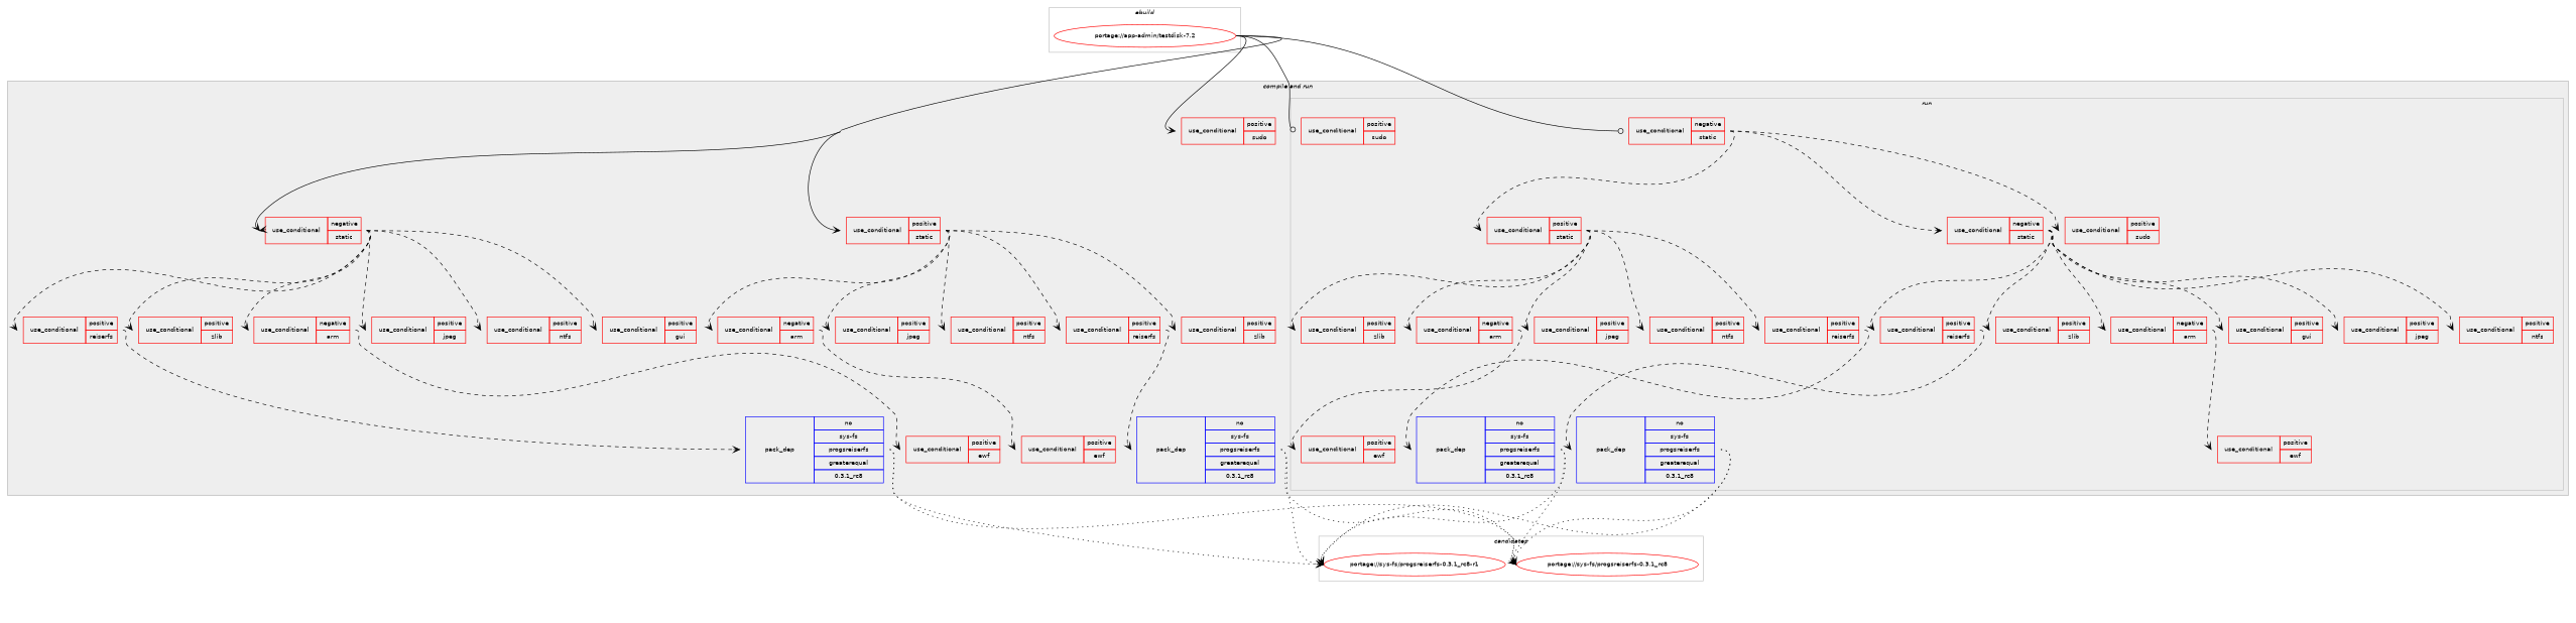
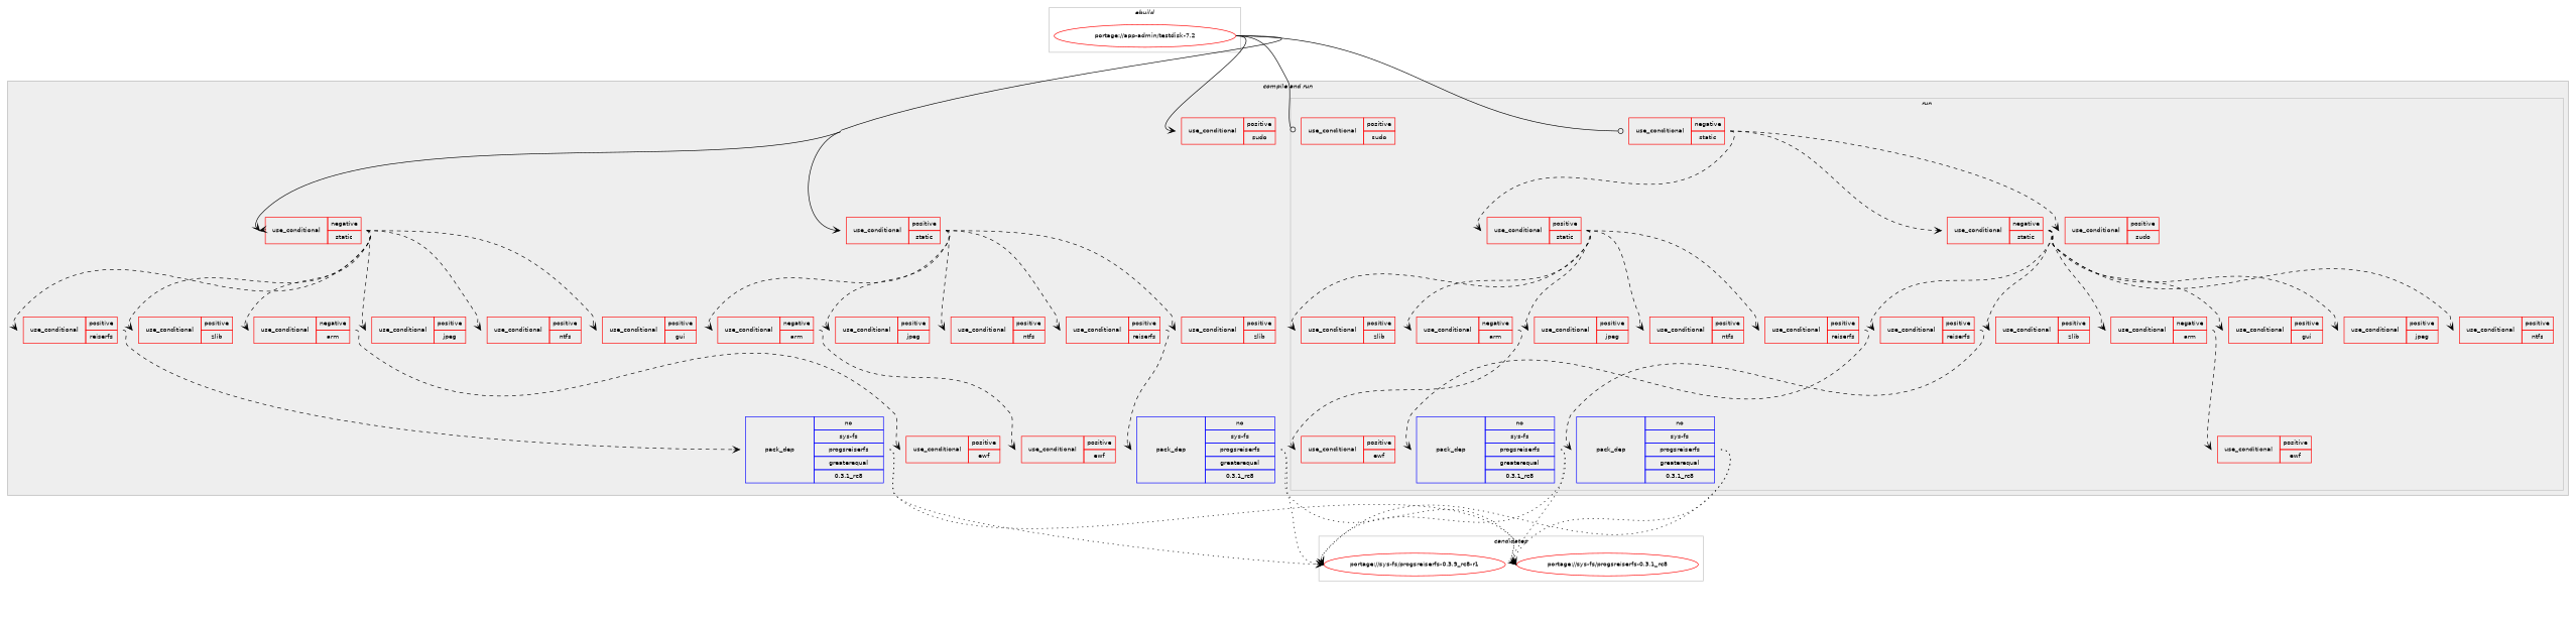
  digraph {
    compound=true
    concentrate=true
    fontname=Helvetica
    fontsize=10
    newrank=true
    rankdir=TB
    ranksep=1.5
    node [color=red fontname=Helvetica fontsize=10 shape=none]
    edge [arrowhead=vee headport=w style=dashed tailport=e weight=20]
    n1 [label="portage://app-admin/testdisk-7.2" width=4 shape=""]
    n2 [label=<<TABLE BORDER="0" CELLBORDER="1" CELLSPACING="0" CELLPADDING="4"><TR><TD ROWSPAN="3" CELLPADDING="10">use_conditional</TD></TR><TR><TD>positive</TD></TR><TR><TD>jpeg</TD></TR></TABLE>>]
    n3 [label=<<TABLE BORDER="0" CELLBORDER="1" CELLSPACING="0" CELLPADDING="4"><TR><TD ROWSPAN="3" CELLPADDING="10">use_conditional</TD></TR><TR><TD>positive</TD></TR><TR><TD>ntfs</TD></TR></TABLE>>]
    n4 [label=<<TABLE BORDER="0" CELLBORDER="1" CELLSPACING="0" CELLPADDING="4"><TR><TD ROWSPAN="3" CELLPADDING="10">use_conditional</TD></TR><TR><TD>positive</TD></TR><TR><TD>gui</TD></TR></TABLE>>]
    n5 [color=blue label=<<TABLE BORDER="0" CELLBORDER="1" CELLSPACING="0" CELLPADDING="4" WIDTH="220"><TR><TD ROWSPAN="6" CELLPADDING="30">pack_dep</TD></TR><TR><TD WIDTH="110">no</TD></TR><TR><TD>sys-fs</TD></TR><TR><TD>progsreiserfs</TD></TR><TR><TD>greaterequal</TD></TR><TR><TD>0.3.1_rc8</TD></TR></TABLE>>]
    n6 [label=<<TABLE BORDER="0" CELLBORDER="1" CELLSPACING="0" CELLPADDING="4"><TR><TD ROWSPAN="3" CELLPADDING="10">use_conditional</TD></TR><TR><TD>positive</TD></TR><TR><TD>reiserfs</TD></TR></TABLE>>]
    n7 [label=<<TABLE BORDER="0" CELLBORDER="1" CELLSPACING="0" CELLPADDING="4"><TR><TD ROWSPAN="3" CELLPADDING="10">use_conditional</TD></TR><TR><TD>positive</TD></TR><TR><TD>zlib</TD></TR></TABLE>>]
    n8 [label=<<TABLE BORDER="0" CELLBORDER="1" CELLSPACING="0" CELLPADDING="4"><TR><TD ROWSPAN="3" CELLPADDING="10">use_conditional</TD></TR><TR><TD>positive</TD></TR><TR><TD>ewf</TD></TR></TABLE>>]
    n9 [label=<<TABLE BORDER="0" CELLBORDER="1" CELLSPACING="0" CELLPADDING="4"><TR><TD ROWSPAN="3" CELLPADDING="10">use_conditional</TD></TR><TR><TD>negative</TD></TR><TR><TD>arm</TD></TR></TABLE>>]
    n10 [label=<<TABLE BORDER="0" CELLBORDER="1" CELLSPACING="0" CELLPADDING="4"><TR><TD ROWSPAN="3" CELLPADDING="10">use_conditional</TD></TR><TR><TD>negative</TD></TR><TR><TD>static</TD></TR></TABLE>>]
    n11 [label=<<TABLE BORDER="0" CELLBORDER="1" CELLSPACING="0" CELLPADDING="4"><TR><TD ROWSPAN="3" CELLPADDING="10">use_conditional</TD></TR><TR><TD>positive</TD></TR><TR><TD>jpeg</TD></TR></TABLE>>]
    n12 [label=<<TABLE BORDER="0" CELLBORDER="1" CELLSPACING="0" CELLPADDING="4"><TR><TD ROWSPAN="3" CELLPADDING="10">use_conditional</TD></TR><TR><TD>positive</TD></TR><TR><TD>ntfs</TD></TR></TABLE>>]
    n13 [color=blue label=<<TABLE BORDER="0" CELLBORDER="1" CELLSPACING="0" CELLPADDING="4" WIDTH="220"><TR><TD ROWSPAN="6" CELLPADDING="30">pack_dep</TD></TR><TR><TD WIDTH="110">no</TD></TR><TR><TD>sys-fs</TD></TR><TR><TD>progsreiserfs</TD></TR><TR><TD>greaterequal</TD></TR><TR><TD>0.3.1_rc8</TD></TR></TABLE>>]
    n14 [label=<<TABLE BORDER="0" CELLBORDER="1" CELLSPACING="0" CELLPADDING="4"><TR><TD ROWSPAN="3" CELLPADDING="10">use_conditional</TD></TR><TR><TD>positive</TD></TR><TR><TD>reiserfs</TD></TR></TABLE>>]
    n15 [label=<<TABLE BORDER="0" CELLBORDER="1" CELLSPACING="0" CELLPADDING="4"><TR><TD ROWSPAN="3" CELLPADDING="10">use_conditional</TD></TR><TR><TD>positive</TD></TR><TR><TD>zlib</TD></TR></TABLE>>]
    n16 [label=<<TABLE BORDER="0" CELLBORDER="1" CELLSPACING="0" CELLPADDING="4"><TR><TD ROWSPAN="3" CELLPADDING="10">use_conditional</TD></TR><TR><TD>positive</TD></TR><TR><TD>ewf</TD></TR></TABLE>>]
    n17 [label=<<TABLE BORDER="0" CELLBORDER="1" CELLSPACING="0" CELLPADDING="4"><TR><TD ROWSPAN="3" CELLPADDING="10">use_conditional</TD></TR><TR><TD>negative</TD></TR><TR><TD>arm</TD></TR></TABLE>>]
    n18 [label=<<TABLE BORDER="0" CELLBORDER="1" CELLSPACING="0" CELLPADDING="4"><TR><TD ROWSPAN="3" CELLPADDING="10">use_conditional</TD></TR><TR><TD>positive</TD></TR><TR><TD>static</TD></TR></TABLE>>]
    n19 [label=<<TABLE BORDER="0" CELLBORDER="1" CELLSPACING="0" CELLPADDING="4"><TR><TD ROWSPAN="3" CELLPADDING="10">use_conditional</TD></TR><TR><TD>positive</TD></TR><TR><TD>sudo</TD></TR></TABLE>>]
    n20 [label=<<TABLE BORDER="0" CELLBORDER="1" CELLSPACING="0" CELLPADDING="4"><TR><TD ROWSPAN="3" CELLPADDING="10">use_conditional</TD></TR><TR><TD>positive</TD></TR><TR><TD>sudo</TD></TR></TABLE>>]
    n21 [label=<<TABLE BORDER="0" CELLBORDER="1" CELLSPACING="0" CELLPADDING="4"><TR><TD ROWSPAN="3" CELLPADDING="10">use_conditional</TD></TR><TR><TD>positive</TD></TR><TR><TD>jpeg</TD></TR></TABLE>>]
    n22 [label=<<TABLE BORDER="0" CELLBORDER="1" CELLSPACING="0" CELLPADDING="4"><TR><TD ROWSPAN="3" CELLPADDING="10">use_conditional</TD></TR><TR><TD>positive</TD></TR><TR><TD>ntfs</TD></TR></TABLE>>]
    n23 [color=blue label=<<TABLE BORDER="0" CELLBORDER="1" CELLSPACING="0" CELLPADDING="4" WIDTH="220"><TR><TD ROWSPAN="6" CELLPADDING="30">pack_dep</TD></TR><TR><TD WIDTH="110">no</TD></TR><TR><TD>sys-fs</TD></TR><TR><TD>progsreiserfs</TD></TR><TR><TD>greaterequal</TD></TR><TR><TD>0.3.1_rc8</TD></TR></TABLE>>]
    n24 [label=<<TABLE BORDER="0" CELLBORDER="1" CELLSPACING="0" CELLPADDING="4"><TR><TD ROWSPAN="3" CELLPADDING="10">use_conditional</TD></TR><TR><TD>positive</TD></TR><TR><TD>reiserfs</TD></TR></TABLE>>]
    n25 [label=<<TABLE BORDER="0" CELLBORDER="1" CELLSPACING="0" CELLPADDING="4"><TR><TD ROWSPAN="3" CELLPADDING="10">use_conditional</TD></TR><TR><TD>positive</TD></TR><TR><TD>zlib</TD></TR></TABLE>>]
    n26 [label=<<TABLE BORDER="0" CELLBORDER="1" CELLSPACING="0" CELLPADDING="4"><TR><TD ROWSPAN="3" CELLPADDING="10">use_conditional</TD></TR><TR><TD>positive</TD></TR><TR><TD>ewf</TD></TR></TABLE>>]
    n27 [label=<<TABLE BORDER="0" CELLBORDER="1" CELLSPACING="0" CELLPADDING="4"><TR><TD ROWSPAN="3" CELLPADDING="10">use_conditional</TD></TR><TR><TD>negative</TD></TR><TR><TD>arm</TD></TR></TABLE>>]
    n28 [label=<<TABLE BORDER="0" CELLBORDER="1" CELLSPACING="0" CELLPADDING="4"><TR><TD ROWSPAN="3" CELLPADDING="10">use_conditional</TD></TR><TR><TD>positive</TD></TR><TR><TD>static</TD></TR></TABLE>>]
    n29 [label=<<TABLE BORDER="0" CELLBORDER="1" CELLSPACING="0" CELLPADDING="4"><TR><TD ROWSPAN="3" CELLPADDING="10">use_conditional</TD></TR><TR><TD>positive</TD></TR><TR><TD>gui</TD></TR></TABLE>>]
    n30 [label=<<TABLE BORDER="0" CELLBORDER="1" CELLSPACING="0" CELLPADDING="4"><TR><TD ROWSPAN="3" CELLPADDING="10">use_conditional</TD></TR><TR><TD>positive</TD></TR><TR><TD>jpeg</TD></TR></TABLE>>]
    n31 [label=<<TABLE BORDER="0" CELLBORDER="1" CELLSPACING="0" CELLPADDING="4"><TR><TD ROWSPAN="3" CELLPADDING="10">use_conditional</TD></TR><TR><TD>positive</TD></TR><TR><TD>ntfs</TD></TR></TABLE>>]
    n32 [color=blue label=<<TABLE BORDER="0" CELLBORDER="1" CELLSPACING="0" CELLPADDING="4" WIDTH="220"><TR><TD ROWSPAN="6" CELLPADDING="30">pack_dep</TD></TR><TR><TD WIDTH="110">no</TD></TR><TR><TD>sys-fs</TD></TR><TR><TD>progsreiserfs</TD></TR><TR><TD>greaterequal</TD></TR><TR><TD>0.3.1_rc8</TD></TR></TABLE>>]
    n33 [label=<<TABLE BORDER="0" CELLBORDER="1" CELLSPACING="0" CELLPADDING="4"><TR><TD ROWSPAN="3" CELLPADDING="10">use_conditional</TD></TR><TR><TD>positive</TD></TR><TR><TD>reiserfs</TD></TR></TABLE>>]
    n34 [label=<<TABLE BORDER="0" CELLBORDER="1" CELLSPACING="0" CELLPADDING="4"><TR><TD ROWSPAN="3" CELLPADDING="10">use_conditional</TD></TR><TR><TD>positive</TD></TR><TR><TD>zlib</TD></TR></TABLE>>]
    n35 [label=<<TABLE BORDER="0" CELLBORDER="1" CELLSPACING="0" CELLPADDING="4"><TR><TD ROWSPAN="3" CELLPADDING="10">use_conditional</TD></TR><TR><TD>positive</TD></TR><TR><TD>ewf</TD></TR></TABLE>>]
    n36 [label=<<TABLE BORDER="0" CELLBORDER="1" CELLSPACING="0" CELLPADDING="4"><TR><TD ROWSPAN="3" CELLPADDING="10">use_conditional</TD></TR><TR><TD>negative</TD></TR><TR><TD>arm</TD></TR></TABLE>>]
    n37 [label=<<TABLE BORDER="0" CELLBORDER="1" CELLSPACING="0" CELLPADDING="4"><TR><TD ROWSPAN="3" CELLPADDING="10">use_conditional</TD></TR><TR><TD>negative</TD></TR><TR><TD>static</TD></TR></TABLE>>]
    n38 [label=<<TABLE BORDER="0" CELLBORDER="1" CELLSPACING="0" CELLPADDING="4"><TR><TD ROWSPAN="3" CELLPADDING="10">use_conditional</TD></TR><TR><TD>negative</TD></TR><TR><TD>static</TD></TR></TABLE>>]
    n39 [label=<<TABLE BORDER="0" CELLBORDER="1" CELLSPACING="0" CELLPADDING="4"><TR><TD ROWSPAN="3" CELLPADDING="10">use_conditional</TD></TR><TR><TD>positive</TD></TR><TR><TD>sudo</TD></TR></TABLE>>]
    n40 [label="portage://sys-fs/progsreiserfs-0.3.1_rc8" width=4 shape=""]
-   n41 [label="portage://sys-fs/progsreiserfs-0.3.1_rc8-r1" width=4 shape=""]
+   n41 [label="portage://sys-fs/progsreiserfs-0.3.9_rc8-r1" width=4 shape=""]
    subgraph cluster_1 {
      color=gray
      label=<<i>ebuild</i>>
      rank=same
      n1
    }
    subgraph cluster_2 {
      color=gray
      label=<<i>dependencies</i>>
      subgraph cluster_3 {
        color=gray
        fillcolor="#eeeeee"
        label=<<i>compile</i>>
        style=filled
        subgraph sub_4 {
          color=gray
          fillcolor="#eeeeee"
          label=<<i>compile</i>>
          style=filled
          n10
          subgraph sub_5 {
            color=gray
            fillcolor="#eeeeee"
            label=<<i>compile</i>>
            style=filled
            n2
          }
          subgraph sub_6 {
            color=gray
            fillcolor="#eeeeee"
            label=<<i>compile</i>>
            style=filled
            n3
          }
          subgraph sub_7 {
            color=gray
            fillcolor="#eeeeee"
            label=<<i>compile</i>>
            style=filled
            n4
          }
          subgraph sub_8 {
            color=gray
            fillcolor="#eeeeee"
            label=<<i>compile</i>>
            style=filled
            n6
            subgraph sub_9 {
              color=gray
              fillcolor="#eeeeee"
              label=<<i>compile</i>>
              style=filled
              n5
            }
          }
          subgraph sub_10 {
            color=gray
            fillcolor="#eeeeee"
            label=<<i>compile</i>>
            style=filled
            n7
          }
          subgraph sub_11 {
            color=gray
            fillcolor="#eeeeee"
            label=<<i>compile</i>>
            style=filled
            n9
            subgraph sub_12 {
              color=gray
              fillcolor="#eeeeee"
              label=<<i>compile</i>>
              style=filled
              n8
            }
          }
        }
        subgraph sub_13 {
          color=gray
          fillcolor="#eeeeee"
          label=<<i>compile</i>>
          style=filled
          n18
          subgraph sub_14 {
            color=gray
            fillcolor="#eeeeee"
            label=<<i>compile</i>>
            style=filled
            n11
          }
          subgraph sub_15 {
            color=gray
            fillcolor="#eeeeee"
            label=<<i>compile</i>>
            style=filled
            n12
          }
          subgraph sub_16 {
            color=gray
            fillcolor="#eeeeee"
            label=<<i>compile</i>>
            style=filled
            n14
            subgraph sub_17 {
              color=gray
              fillcolor="#eeeeee"
              label=<<i>compile</i>>
              style=filled
              n13
            }
          }
          subgraph sub_18 {
            color=gray
            fillcolor="#eeeeee"
            label=<<i>compile</i>>
            style=filled
            n15
          }
          subgraph sub_19 {
            color=gray
            fillcolor="#eeeeee"
            label=<<i>compile</i>>
            style=filled
            n17
            subgraph sub_20 {
              color=gray
              fillcolor="#eeeeee"
              label=<<i>compile</i>>
              style=filled
              n16
            }
          }
        }
        subgraph sub_21 {
          color=gray
          fillcolor="#eeeeee"
          label=<<i>compile</i>>
          style=filled
          n19
        }
      }
      subgraph cluster_22 {
        color=gray
        fillcolor="#eeeeee"
        label=<<i>compile and run</i>>
        style=filled
      }
      subgraph cluster_23 {
        color=gray
        fillcolor="#eeeeee"
        label=<<i>run</i>>
        style=filled
        subgraph sub_24 {
          color=gray
          fillcolor="#eeeeee"
          label=<<i>run</i>>
          style=filled
          n38
          subgraph sub_25 {
            color=gray
            fillcolor="#eeeeee"
            label=<<i>run</i>>
            style=filled
            n20
          }
          subgraph sub_26 {
            color=gray
            fillcolor="#eeeeee"
            label=<<i>run</i>>
            style=filled
            n28
            subgraph sub_27 {
              color=gray
              fillcolor="#eeeeee"
              label=<<i>run</i>>
              style=filled
              n21
            }
            subgraph sub_28 {
              color=gray
              fillcolor="#eeeeee"
              label=<<i>run</i>>
              style=filled
              n22
            }
            subgraph sub_29 {
              color=gray
              fillcolor="#eeeeee"
              label=<<i>run</i>>
              style=filled
              n24
              subgraph sub_30 {
                color=gray
                fillcolor="#eeeeee"
                label=<<i>run</i>>
                style=filled
                n23
              }
            }
            subgraph sub_31 {
              color=gray
              fillcolor="#eeeeee"
              label=<<i>run</i>>
              style=filled
              n25
            }
            subgraph sub_32 {
              color=gray
              fillcolor="#eeeeee"
              label=<<i>run</i>>
              style=filled
              n27
              subgraph sub_33 {
                color=gray
                fillcolor="#eeeeee"
                label=<<i>run</i>>
                style=filled
                n26
              }
            }
          }
          subgraph sub_34 {
            color=gray
            fillcolor="#eeeeee"
            label=<<i>run</i>>
            style=filled
            n37
            subgraph sub_35 {
              color=gray
              fillcolor="#eeeeee"
              label=<<i>run</i>>
              style=filled
              n29
            }
            subgraph sub_36 {
              color=gray
              fillcolor="#eeeeee"
              label=<<i>run</i>>
              style=filled
              n30
            }
            subgraph sub_37 {
              color=gray
              fillcolor="#eeeeee"
              label=<<i>run</i>>
              style=filled
              n31
            }
            subgraph sub_38 {
              color=gray
              fillcolor="#eeeeee"
              label=<<i>run</i>>
              style=filled
              n33
              subgraph sub_39 {
                color=gray
                fillcolor="#eeeeee"
                label=<<i>run</i>>
                style=filled
                n32
              }
            }
            subgraph sub_40 {
              color=gray
              fillcolor="#eeeeee"
              label=<<i>run</i>>
              style=filled
              n34
            }
            subgraph sub_41 {
              color=gray
              fillcolor="#eeeeee"
              label=<<i>run</i>>
              style=filled
              n36
              subgraph sub_42 {
                color=gray
                fillcolor="#eeeeee"
                label=<<i>run</i>>
                style=filled
                n35
              }
            }
          }
        }
        subgraph sub_43 {
          color=gray
          fillcolor="#eeeeee"
          label=<<i>run</i>>
          style=filled
          n39
        }
      }
    }
    subgraph cluster_44 {
      color=gray
      label=<<i>candidates</i>>
      rank=same
      subgraph sub_45 {
        color=black
        label=<<i>candidates</i>>
        nodesep=1
        rank=same
        n40
        n41
      }
      subgraph sub_46 {
        color=black
        label=<<i>candidates</i>>
        nodesep=1
        rank=same
        n40
        n41
      }
      subgraph sub_47 {
        color=black
        label=<<i>candidates</i>>
        nodesep=1
        rank=same
        n40
        n41
      }
      subgraph sub_48 {
        color=black
        label=<<i>candidates</i>>
        nodesep=1
        rank=same
        n40
        n41
      }
    }
    n1 -> n10 [style=solid]
    n1 -> n18 [style=solid]
    n1 -> n19 [style=solid]
    n1 -> n38 [arrowhead=odot style=solid]
    n1 -> n39 [arrowhead=odot style=solid]
    n5 -> n40 [style=dotted weight=100]
    n5 -> n41 [style=dotted weight=100]
    n6 -> n5
    n9 -> n8
    n10 -> n2
    n10 -> n3
    n10 -> n4
    n10 -> n6
    n10 -> n7
    n10 -> n9
    n13 -> n40 [style=dotted weight=100]
    n13 -> n41 [style=dotted weight=100]
    n14 -> n13
    n17 -> n16
    n18 -> n11
    n18 -> n12
    n18 -> n14
    n18 -> n15
    n18 -> n17
    n23 -> n40 [style=dotted weight=100]
    n23 -> n41 [style=dotted weight=100]
    n24 -> n23
    n27 -> n26
    n28 -> n21
    n28 -> n22
    n28 -> n24
    n28 -> n25
    n28 -> n27
    n32 -> n40 [style=dotted weight=100]
    n32 -> n41 [style=dotted weight=100]
    n33 -> n32
    n36 -> n35
    n37 -> n29
    n37 -> n30
    n37 -> n31
    n37 -> n33
    n37 -> n34
    n37 -> n36
    n38 -> n20
    n38 -> n28
    n38 -> n37
  }
